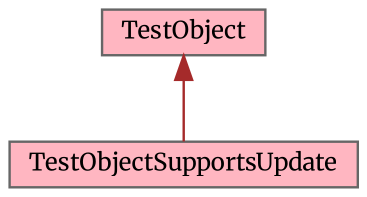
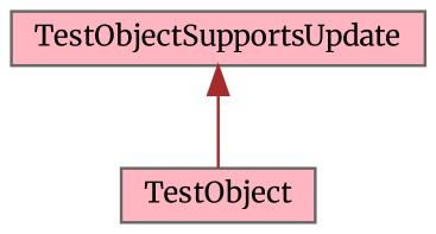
  digraph {
    fontname=Merriweather
    node [color=gray40 fillcolor=lightpink fontname=Merriweather fontsize=10 shape=box style=filled]
    n1 [fontcolor=black height=0.2 label=TestObjectSupportsUpdate width=0.4]
    n2 [height=0.2 label=TestObject width=0.4]
-   n2 -> n1 [color=brown dir=back fontname=Merriweather fontsize=10 labelfontname=Helvetica labelfontsize=10 style=solid]
+   n1 -> n2 [color=brown dir=back fontname=Merriweather fontsize=10 labelfontname=Helvetica labelfontsize=10 style=solid]
  }
